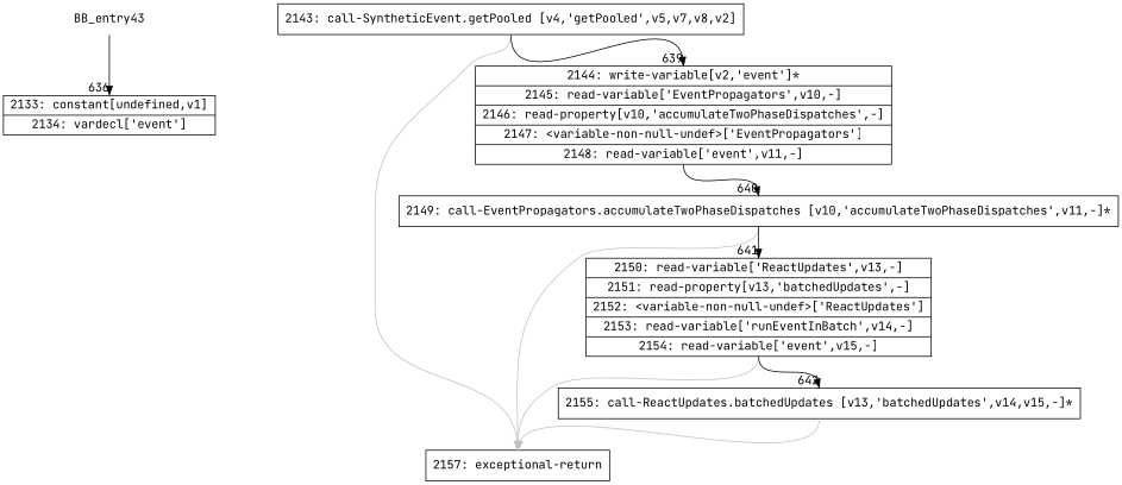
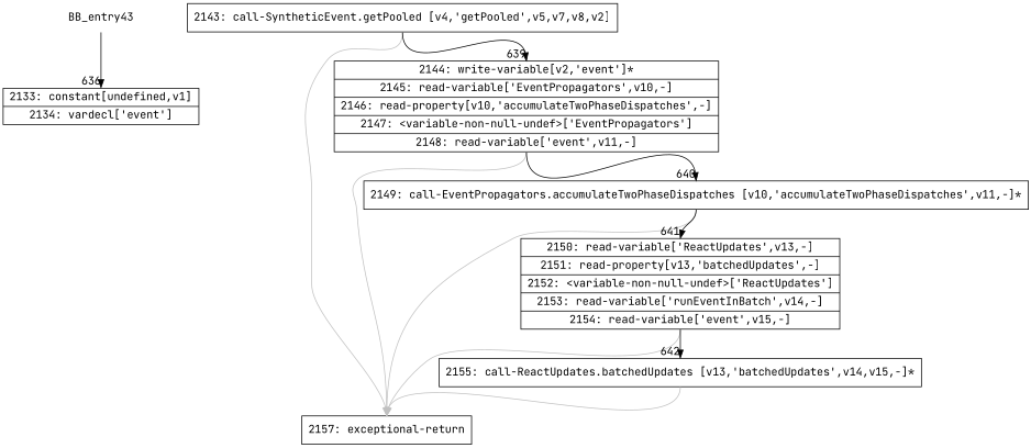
  digraph {
    fontname="JetBrains Mono"
    rankdir=TD
    node [fontname="JetBrains Mono" shape=record]
    edge [fontname="JetBrains Mono" headport=n tailport=s]
    BB_entry43 [shape=none]
    n2 [label="{2133: constant[undefined,v1]|2134: vardecl['event']}"]
    n3 [label="{2143: call-SyntheticEvent.getPooled [v4,'getPooled',v5,v7,v8,v2]}"]
    n4 [label="{2157: exceptional-return}"]
    n5 [label="{2144: write-variable[v2,'event']*|2145: read-variable['EventPropagators',v10,-]|2146: read-property[v10,'accumulateTwoPhaseDispatches',-]|2147: \<variable-non-null-undef\>['EventPropagators']|2148: read-variable['event',v11,-]}"]
    n6 [label="{2149: call-EventPropagators.accumulateTwoPhaseDispatches [v10,'accumulateTwoPhaseDispatches',v11,-]*}"]
    n7 [label="{2150: read-variable['ReactUpdates',v13,-]|2151: read-property[v13,'batchedUpdates',-]|2152: \<variable-non-null-undef\>['ReactUpdates']|2153: read-variable['runEventInBatch',v14,-]|2154: read-variable['event',v15,-]}"]
    n8 [label="{2155: call-ReactUpdates.batchedUpdates [v13,'batchedUpdates',v14,v15,-]*}"]
    BB_entry43 -> n2 [headlabel="    636"]
    n3 -> n4 [color=gray]
    n3 -> n5 [headlabel="      639"]
+   n5 -> n4 [color=gray]
    n5 -> n6 [headlabel="      640"]
    n6 -> n4 [color=gray]
    n6 -> n7 [headlabel="      641"]
    n7 -> n4 [color=gray]
    n7 -> n8 [headlabel="      642"]
    n8 -> n4 [color=gray]
  }
